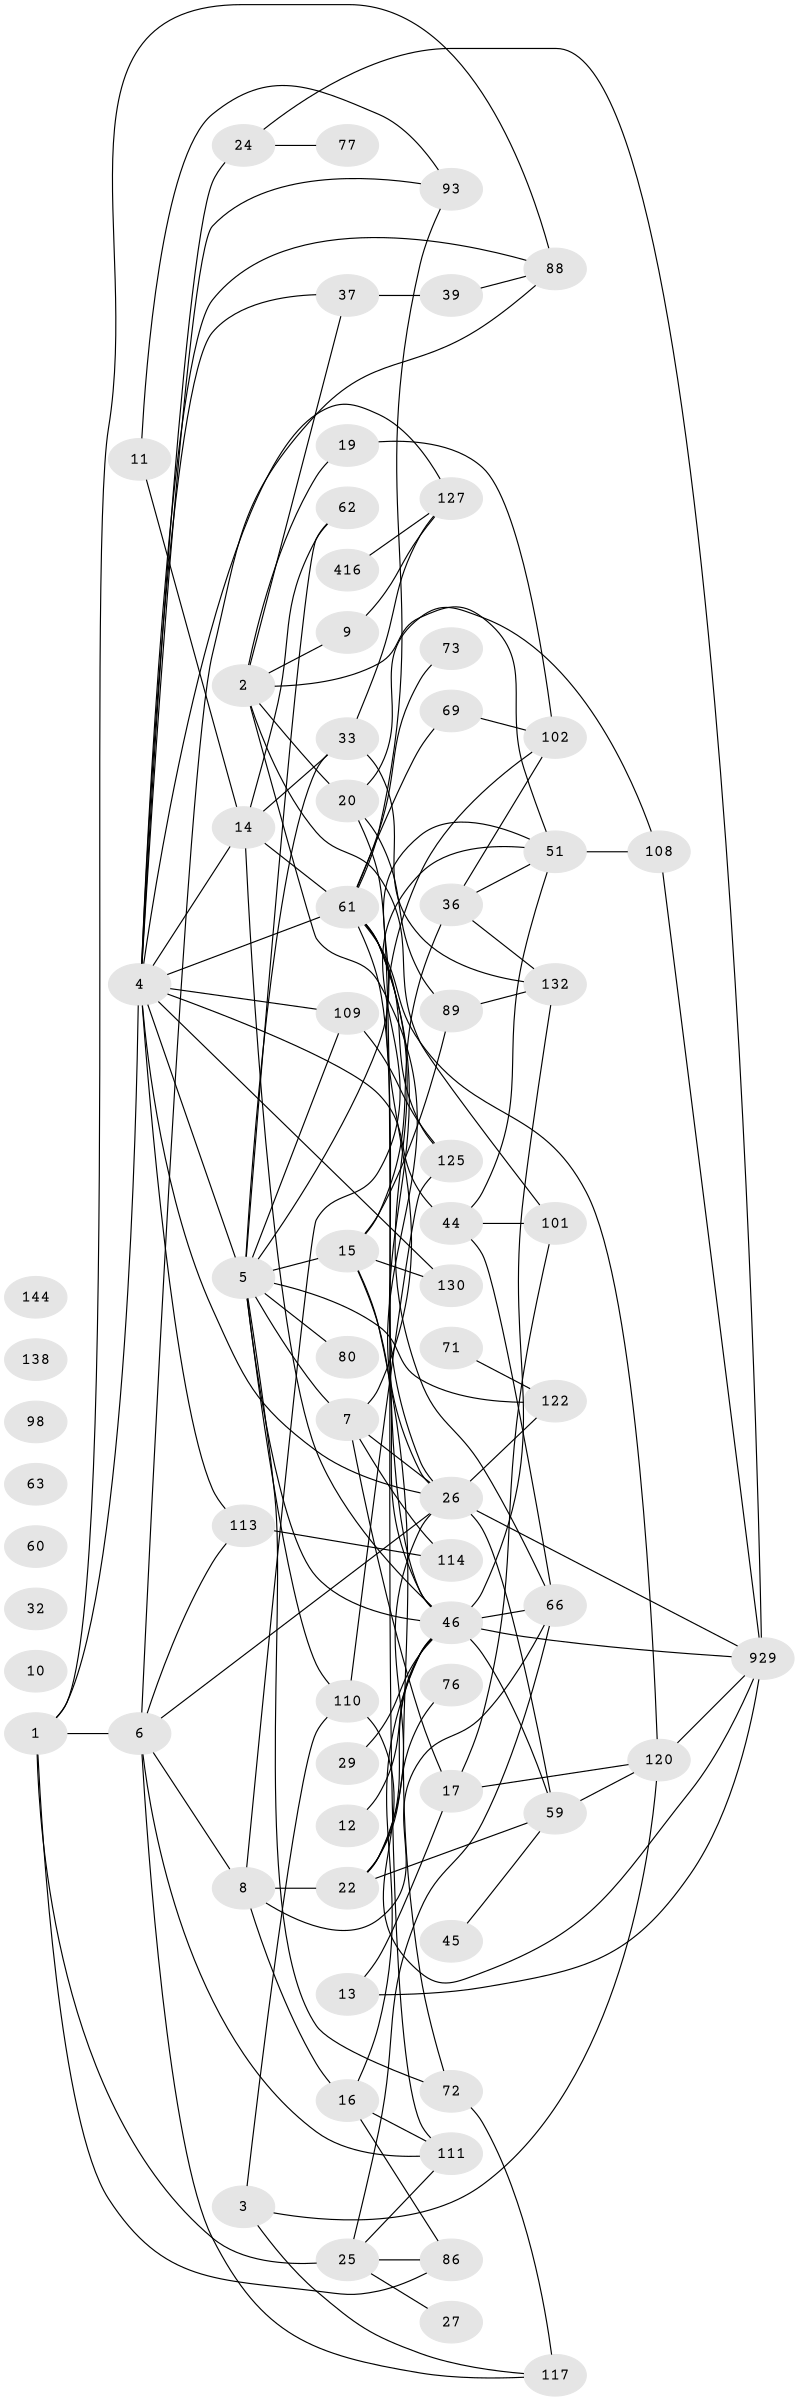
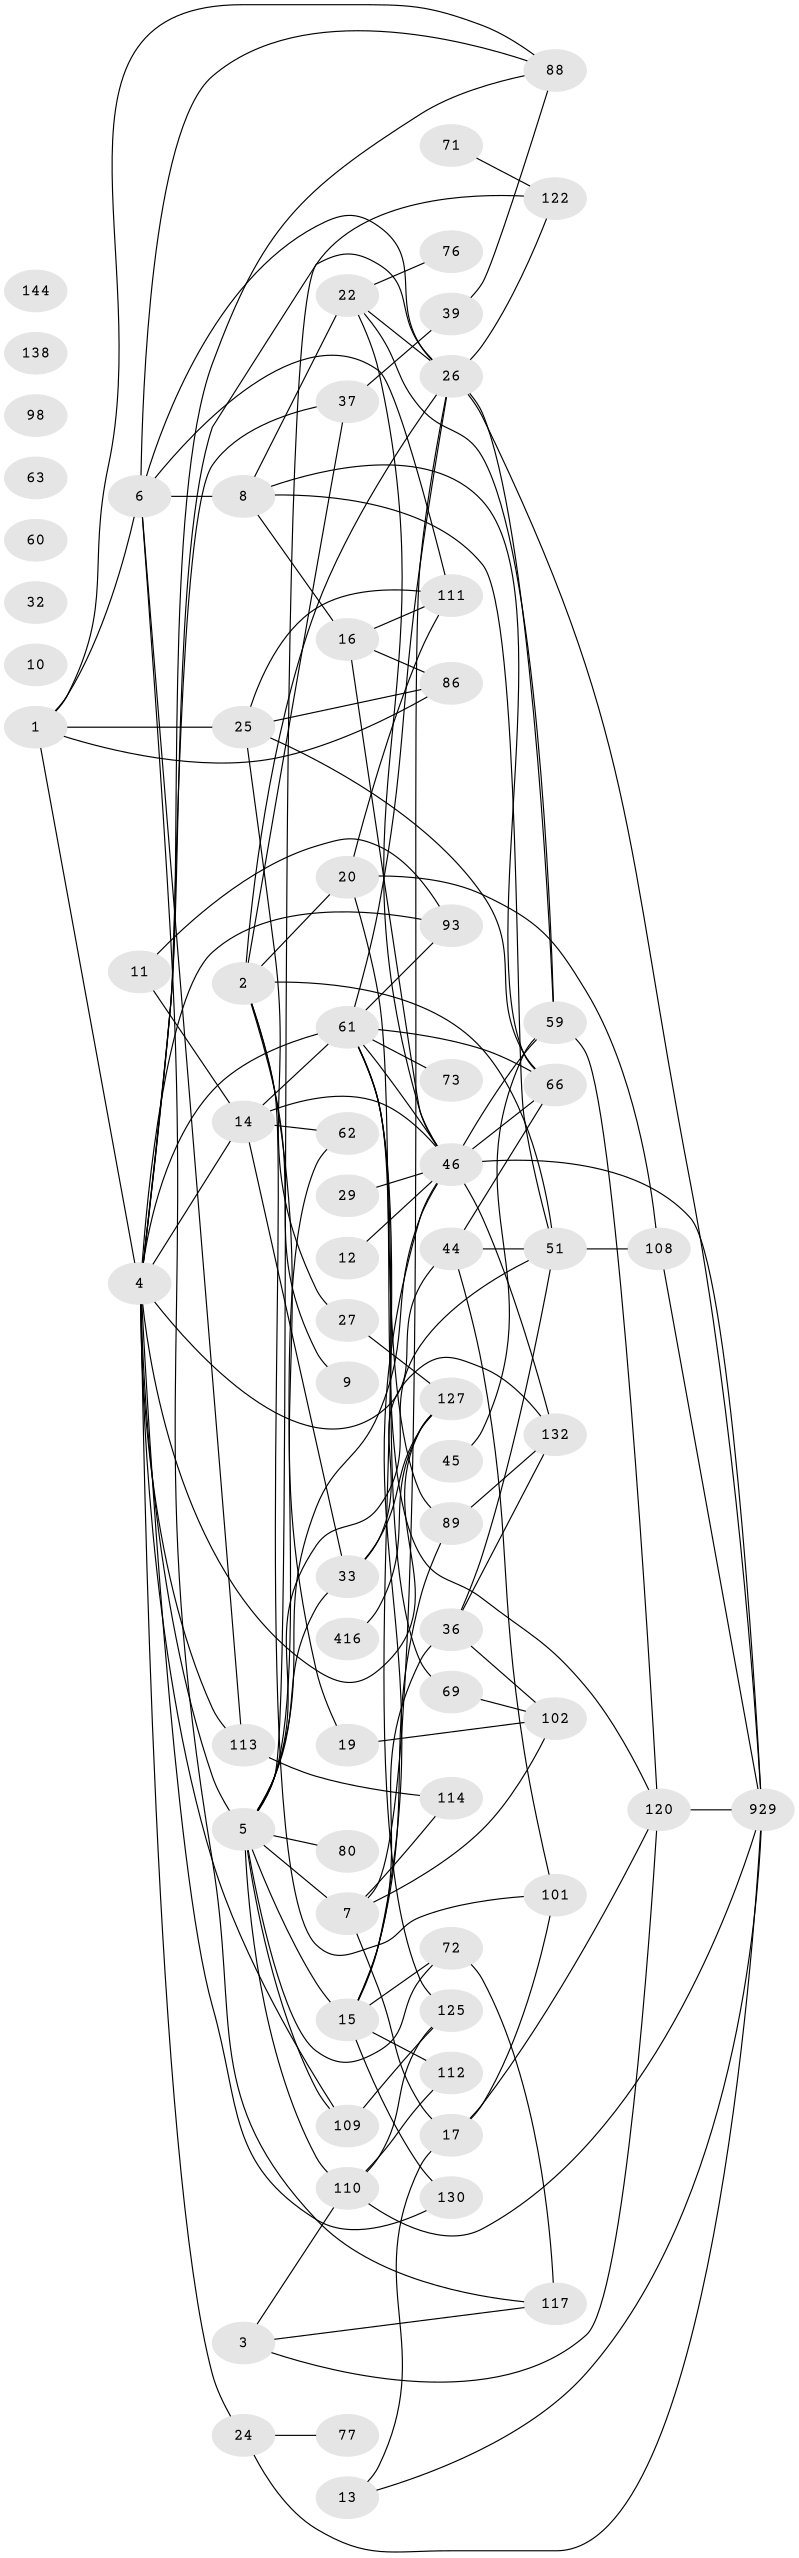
  graph {
    fontname="Courier Prime"
    rankdir=LR
    node [color=gray90 fontname="Courier Prime" style=filled]
    edge [fontname="Courier Prime"]
    1 [super="+41"]
    4 [super="+139+81+47"]
    6 [super="+31"]
    25 [super="+55+135+84"]
    86 [super="+107"]
    88
    26 [super="+70+42"]
    37
    5 [super="+18"]
    14 [super="+92"]
    n11 [label=61 super="+30+35+87"]
    24 [super="+52"]
    44 [super="+94"]
    93
    109
    113
    127
    130
    117
    8 [super="+68+28"]
    111
    66 [super="+97"]
    27 [super="+38+104"]
    2 [super="+91+61+124"]
    9 [super="+82"]
    19 [super="+103"]
    20
    51 [super="+54+106"]
    101
    102 [super="+137+145"]
    89 [super="+100"]
    108
    122
    n34 [label=929 super="+133"]
    59 [super="+105+123"]
    39 [super="+83"]
    110 [super="+119"]
+   112
    125
    3
    120 [super="+131"]
    7 [super="+43"]
    15 [super="+65+49+67"]
    33 [super="+34"]
    46 [super="+57"]
    62 [super="+74"]
    72
    80
    69
    73
    77
    114
    17 [super="+58+79"]
    36
    132
    16 [super="+23+53"]
    22 [super="+96+56"]
    76
    10
    11 [super="+40"]
    12
    13 [super="+140"]
    29
    32
    45
    60
    63
    71
    98
    n70 [label=416]
    138
    144
    1 -- 4
    1 -- 6
    1 -- 25
    1 -- 86
    1 -- 88
    4 -- 88
    4 -- 26
    4 -- 37
    4 -- 5
    4 -- 14
    4 -- n11
    4 -- 24
    4 -- 44
    4 -- 93
    4 -- 109
    4 -- 113
    4 -- 127
    4 -- 130
    6 -- 88
    6 -- 26
    6 -- 113
    6 -- 117
    6 -- 8
    6 -- 111
    25 -- 86
    25 -- 111
    25 -- 66
    25 -- 27 [weight=2]
    26 -- 122
    26 -- n34
    26 -- 59
    37 -- 39
    5 -- 109
    5 -- 51
    5 -- 122
    5 -- 110
    5 -- 7
    5 -- 15
    5 -- 33
    5 -- 46
    5 -- 62
    5 -- 72
    5 -- 80
    14 -- n11
    14 -- 33
    14 -- 46
    14 -- 62
    n11 -- 26
    n11 -- 93
    n11 -- 66
    n11 -- 125
    n11 -- 120
    n11 -- 46
    n11 -- 69
    n11 -- 73
    24 -- n34
    24 -- 77
    44 -- 66
    44 -- 51
    44 -- 101
    109 -- 125
    113 -- 114
    8 -- 66
    8 -- 51
    8 -- 16
    8 -- 22
-   9 -- 127
+   27 -- 127
    2 -- 26
    2 -- 37
    2 -- 9
    2 -- 19
    2 -- 20
    2 -- 51
    2 -- 101
    19 -- 102
    20 -- 111
    20 -- 89
    20 -- 108
    51 -- 108
    89 -- 132
    108 -- n34
    59 -- 120
    39 -- 88
    110 -- n34
+   110 -- 112
    110 -- 125
    3 -- 117
    3 -- 110
    3 -- 120
    120 -- n34
    7 -- 26
    7 -- 102
    7 -- 114
    7 -- 17
    15 -- 130 [weight=2]
    15 -- 89 [weight=2]
+   15 -- 112
    15 -- 46
    15 -- 72
    15 -- 36
    33 -- 127
    33 -- 132
    46 -- 66
    46 -- n34
    46 -- 59
    46 -- 132
    72 -- 117
    69 -- 102
    17 -- 101
    17 -- 120
    36 -- 51
    36 -- 102
    36 -- 132
    16 -- 86
    16 -- 111
    16 -- 46
    22 -- 26
    22 -- 59
    22 -- 46
    22 -- 76
    11 -- 14
    11 -- 93
    12 -- 46
    13 -- n34
    13 -- 17 [weight=2]
    29 -- 46
    45 -- 59
    71 -- 122
    n70 -- 127
  }
